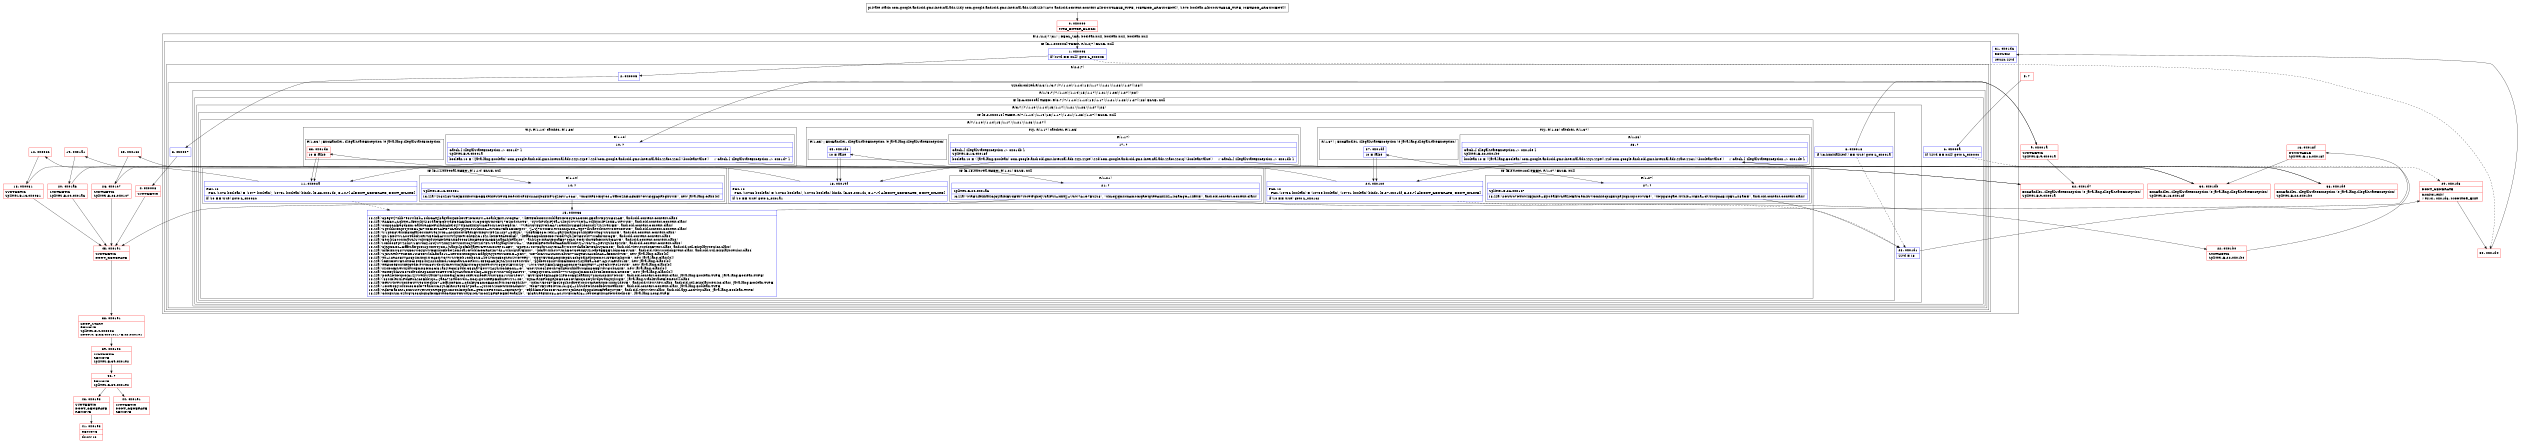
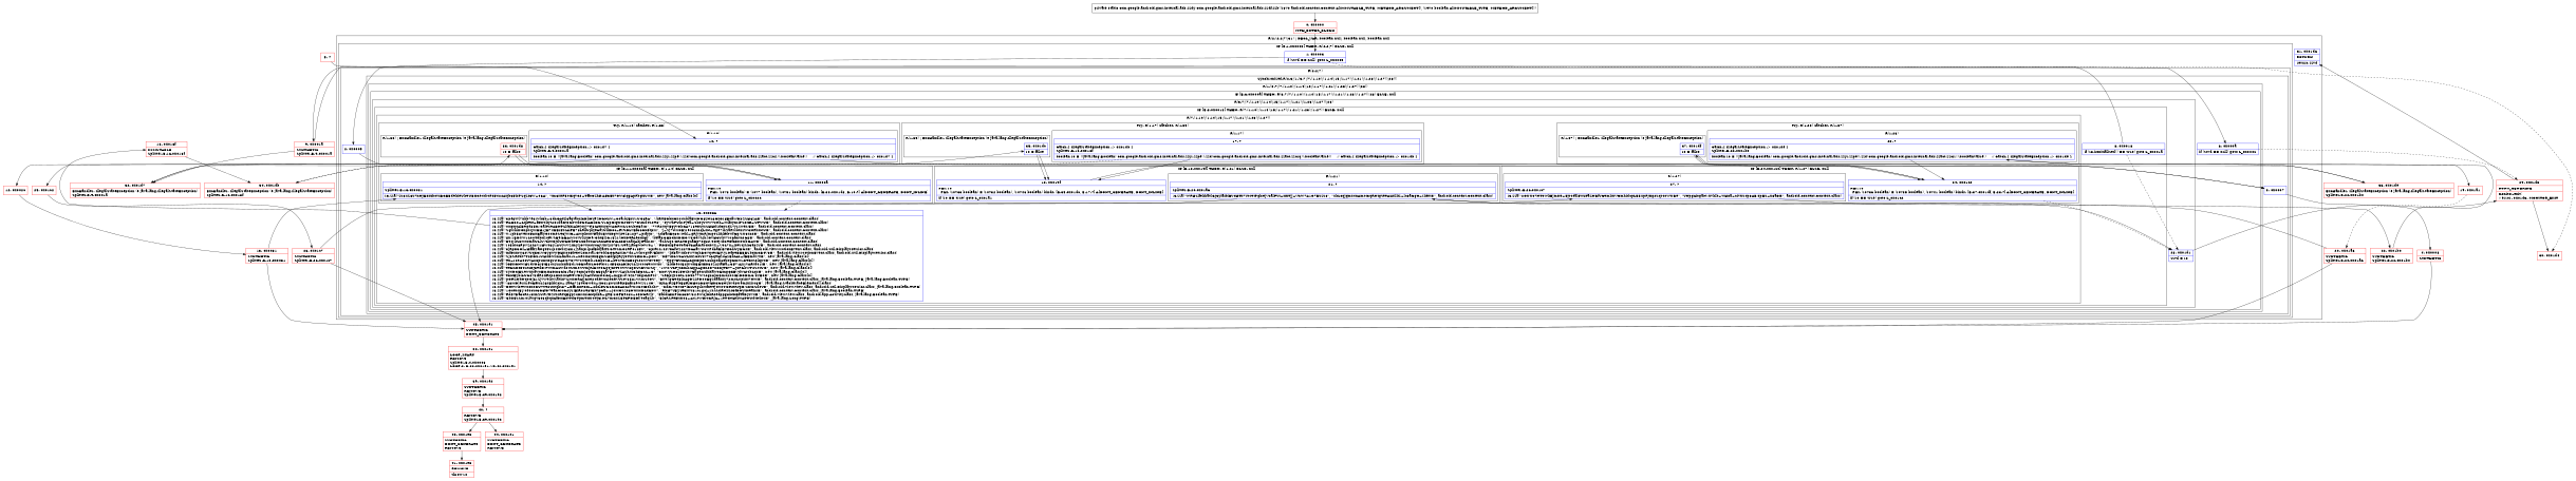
  digraph {
    node [color=red shape=record]
    n1 [color=blue label="{10\:\ ?|Catch:\{ IllegalStateException \-\> 0x01d7 \}\lSplitter:B:9:0x001a\l|boolean r0 = ((java.lang.Boolean) com.google.android.gms.internal.ads.zzyr.zzpe().zzd(com.google.android.gms.internal.ads.zzact.zzcrl)).booleanValue()     \/\/ Catch:\{ IllegalStateException \-\> 0x01d7 \}\l}"]
    n2 [label="{33\:\ 0x01d8|r0 = false\l}"]
    n3 [color=blue label="{14\:\ ?|Splitter:B:13:0x0031\l|r3.zza(\"zu6uZ8u7nNJHsIXbotuBCEBd9hieUh9UBKC94dMPsF422AtJb3FisPSqZI3W+06A\", \"tm6XtP5M5qvCs+TffoCZhF\/AF3Fx7Ow8iqgApPbgXSw=\", new java.lang.Class[0])\l}"]
    n4 [color=blue label="{11\:\ 0x002a|PHI: r0 \l  PHI: (r0v8 boolean) = (r0v7 boolean), (r0v51 boolean) binds: [B:33:0x01d8, B:10:?] A[DONT_GENERATE, DONT_INLINE]\l|if (r0 == true) goto L_0x002c\l}"]
    n5 [color=blue label="{17\:\ ?|Catch:\{ IllegalStateException \-\> 0x01db \}\lSplitter:B:16:0x018f\l|boolean r0 = ((java.lang.Boolean) com.google.android.gms.internal.ads.zzyr.zzpe().zzd(com.google.android.gms.internal.ads.zzact.zzcrq)).booleanValue()     \/\/ Catch:\{ IllegalStateException \-\> 0x01db \}\l}"]
    n6 [color=blue label="{35\:\ 0x01dc|r0 = false\l}"]
    n7 [color=blue label="{21\:\ ?|Splitter:B:20:0x01a6\l|r3.zza(\"WPHSlfekhaYlGJ3yiaIbiBY4HTx7YM9tPghNjV2alPYI+KXTjj+VnW7A1O7Euzu8\", \"uhLcqjqmx4nAmM3qRNIgYeeALxilkZ+lc3aGgO+rkRY=\", android.content.Context.class)\l}"]
    n8 [color=blue label="{18\:\ 0x019f|PHI: r0 \l  PHI: (r0v33 boolean) = (r0v32 boolean), (r0v46 boolean) binds: [B:35:0x01dc, B:17:?] A[DONT_GENERATE, DONT_INLINE]\l|if (r0 == true) goto L_0x01a1\l}"]
    n9 [color=blue label="{23\:\ ?|Catch:\{ IllegalStateException \-\> 0x01de \}\lSplitter:B:22:0x01b0\l|boolean r0 = ((java.lang.Boolean) com.google.android.gms.internal.ads.zzyr.zzpe().zzd(com.google.android.gms.internal.ads.zzact.zzcrr)).booleanValue()     \/\/ Catch:\{ IllegalStateException \-\> 0x01de \}\l}"]
    n10 [color=blue label="{37\:\ 0x01df|r0 = false\l}"]
    n11 [color=blue label="{27\:\ ?|Splitter:B:26:0x01c7\l|r3.zza(\"2OUUc7NT0WkEjmK9+FJMealFwLTaZNBfYG9mkUVQmhidcpLE5upPJKg2uqM0WUBe\", \"YNpg6iogaN\/\/xvhlb+wHna+ciVxu4p8AB\/spEu+x8aQ=\", android.content.Context.class)\l}"]
    n12 [color=blue label="{24\:\ 0x01c0|PHI: r0 \l  PHI: (r0v36 boolean) = (r0v35 boolean), (r0v41 boolean) binds: [B:37:0x01df, B:23:?] A[DONT_GENERATE, DONT_INLINE]\l|if (r0 == true) goto L_0x01c2\l}"]
    n13 [color=blue label="{15\:\ 0x0036|r3.zza(\"3pegtvj7nkb7e3rwh5b+3dnQATJj6aqtaosJ3DkOYPzNGN2w+CoarbJEsY1UQgeA\", \"\/kRTFQbKQx44ublaFMNQ8yNL6QxOrgEofiWDpZSH6zA=\", android.content.Context.class)\lr3.zza(\"RLH60+LqkTN+fFoMkyZr3rdaQt8CbwdFGeiAHk8G\/Y1GpQIgUmMEvr7Qzmd4S0T8\", \"syWhPUhrPj9a+Sk0yzwWVrNh+MlfsynriPZ0XF+UPwU=\", android.content.Context.class)\lr3.zza(\"0Kgq4AlB9gd85m\/CalTu9ABNPLlfchiAkej4yj7Tj8IATJXyqWAQPMLSCSbNBf\/m\", \"7VR2YqvFgyvOhGA7139KYJuSHHdzdCxudZ7JSzwex\/E=\", android.content.Context.class)\lr3.zza(\"SgMhksOnpMJMBH1JH74BErFMAiPE78L9kUpiye6ezUkIKoc+RVuDLvEf36QK5tpM\", \"j+Yj7UMoEzr9M6nnqL4N+TgP7ihZaPMbtnYW3NPxsNU=\", android.content.Context.class)\lr3.zza(\"Y\/1pb58VeX4F8K6fayOs4meS93jwIQ+AMpk0KVFaduEwXDgWis9Z812p7+pIfyJn\", \"SdFaXE08C\/\/Nhl+gRjvJmRjmg4SkhkRbwfGg\/uU8x2s=\", android.content.Context.class)\lr3.zza(\"gx\/1BDivw1L00TdbKz0RVSB9i6BArwMvYzyXN9\/QhtElzG15Zr\/lNxD9PAeoKiHl\", \"kTfa3GHpchXDI5O\/v3QdvSJh\/jOvH3Ukv7M6fmtnsGg=\", android.content.Context.class)\lr3.zza(\"B9q\/kZ3M4smaULlSVckwEJdUNHNhTESXBf44c8ZRnHeQQYAcBESnaqAhjIPahrI0\", \"aShZq0\/KR6YDgcaEp7oqLU\/eOeJ\/Ib2TFfcDX4UbQAw=\", android.content.Context.class)\lr3.zza(\"r05ido8PpVZ2h2V1HWb8y18UjWvZxnyZOvYK4Y06JVkYZsi7FS\/S9aZJacgWNWb+\", \"RDFKlEPOT0aQT6ARmaMKbVy+V0L7x+JIeY4JSh39pzY=\", android.content.Context.class)\lr3.zza(\"3jRp5GOI+HfffIZaNgs5urp4INMy6m1jZanprlp8fEbfjaITI\/GTtSmO29P018Ft\", \"3ps9rI142V56fUZ22VD6Aav\/U6wPd6aBlBvFChUyHGs=\", android.view.MotionEvent.class, android.util.DisplayMetrics.class)\lr3.zza(\"mfDIsnw62VUq5CrwQygwwDHX4oFb9NZomMa1Qv0blGOGPAtzm7d2+whMgYfVEkXw\", \"kd3av\/xIh4WVmhBCVqo9sHJVJ1Nfp9EEBESbqmCB4V8=\", android.view.MotionEvent.class, android.util.DisplayMetrics.class)\lr3.zza(\"SJ3SRTdt7T2FQX1UH4DWlnlLfmao1u+KeMI8XtxEgmSHdfgiJRyy0Txw8FmQ+pQw\", \"KF7kIGwoAULxxzCbY3v7c6qTHz0AzEhtAn+fEEmtiVY=\", new java.lang.Class[0])\lr3.zza(\"Tx+r89A46YvA23pzmXogrUOA3X\/vGVWSwDDb1CKb3SB+k9Zvmo8EcgSe2zWDveRy\", \"tJgqVBYK8iACgXDpES6chgsdiLTk4pCmM15TE0z3kgM=\", new java.lang.Class[0])\lr3.zza(\"lQFXQNWHSdYD6r5tE84uy22hnfx5d1uQHcaULCOPbM14F5cpADjDJSLZMM39MwXu\", \"pJdDeMB2kv4XBHX5K3sZ2yiaFa+GF7\/AJrrVARYf41I=\", new java.lang.Class[0])\lr3.zza(\"eeHcOeF0utKeJ3TdD\/Pwtm6cWd04Ztm9wYmjRiH4t4Gg4JcxT94Ww8qOUzEwK\/Zq\", \"1W0\/YCPJzEmk\/HgpAgOnsO7nBKJT5v7+JoPGhWP2ZMU=\", new java.lang.Class[0])\lr3.zza(\"sy4DcIHS9wxJsfwoEmK8Dm6Gi31a3y\/93mj8TIbrG5gLa7E0wVZAyh\/XGhFGnL+Q\", \"3noVyuO3zFOuhvGfjg9nufIidaw0HmgQ5EVdw6MbLqs=\", new java.lang.Class[0])\lr3.zza(\"e3NEybi6UG3v8IfP2IiRsp6KKM0H99WDhy4AYfUmNolCq+mgpr0V0zn7xdgcLXPM\", \"u9BpIJMOtL\/2Nsb77WSog28jmBm02bMBlDODmG\/3YEo=\", new java.lang.Class[0])\lr3.zza(\"pORZNbNq0Oj61ZjvW9kWzatiK7LMxOR6JjGIN24dRVcLieCRVYuov8581WrmSeOY\", \"BYT\/lgG9eBlnAgDZzPD0oHgzdaaxxy72moL0pisX7NM=\", android.content.Context.class, java.lang.Boolean.TYPE, java.lang.Boolean.TYPE)\lr3.zza(\"\/88MDl9rX1PoHRuLz6sEkbzq0+\/JaeA7z8TdQwdu+XCq1g0SXeRpE8fX29WzS14O\", \"IIJxA\/RzEPbEgRJQH0LQ8KVHKqG3NyhvdpUemJxyiMg=\", java.lang.StackTraceElement[].class)\lr3.zza(\"DRYWi0TWx0xeQUvY98UNqkz37+DffrKoPBm+2dnlFUG6mCEAnCrfVx\/sGMEehzhv\", \"Kdm\/VBMF7iBcZ9grhMfx9Tj4MMt8RNRYpD\/uKt2ZdeY=\", android.view.View.class, android.util.DisplayMetrics.class, java.lang.Boolean.TYPE)\lr3.zza(\"1OoeMBy\/0f4cuo3Q6fO79anCMG2ySlElR0298tBh7pCa++J4MQSzo8NUX4DLdHow\", \"9bH7YEZYe5itvs31c1gcj+rhSSdPNkSIQfDNYXo9ahs=\", android.content.Context.class, java.lang.Boolean.TYPE)\lr3.zza(\"Rd5vBa3cRt13XnZUPrTszYMRTqEgpzuKs4niQNpf2R+gTE\/2OPB9o8u+o5NCRvjI\", \"FfddiHmPb383DV6rreW8JKkRsedppg8iNKEfTaDysv4=\", android.view.View.class, android.app.Activity.class, java.lang.Boolean.TYPE)\lr3.zza(\"GbK5uSm\/ozfwgv6o3qbqx6fDKHstTdGTpmTKU4TJ3rNL7mCxZBP5PDEDf\/9caqZb\", \"Bl3RSPeFXX48+A41tWFMGRj6+1eT4NHtkwATNUdtNkM=\", java.lang.Long.TYPE)\l}"]
    n14 [color=blue label="{8\:\ 0x0018|if (r3.isInitialized() == true) goto L_0x001a\l}"]
    n15 [color=blue label="{28\:\ 0x01d1|zzvd = r3\l}"]
    n16 [color=blue label="{6\:\ 0x000a|if (zzvd == null) goto L_0x000c\l}"]
    n17 [color=blue label="{3\:\ 0x0007}"]
    n18 [color=blue label="{2\:\ 0x0005}"]
    n19 [color=blue label="{1\:\ 0x0003|if (zzvd == null) goto L_0x0005\l}"]
    n20 [color=blue label="{31\:\ 0x01d6|RETURN\l|return zzvd\l}"]
    n21 [label="{32\:\ 0x01d7|ExcHandler: IllegalStateException (e java.lang.IllegalStateException)\lSplitter:B:9:0x001a\l}"]
    n22 [label="{12\:\ 0x002c}"]
    n23 [label="{34\:\ 0x01db|ExcHandler: IllegalStateException (e java.lang.IllegalStateException)\lSplitter:B:16:0x018f\l}"]
    n24 [label="{22\:\ 0x01b0|SYNTHETIC\lSplitter:B:22:0x01b0\l}"]
    n25 [label="{45\:\ 0x01e1|SYNTHETIC\lDONT_GENERATE\l}"]
    n26 [label="{19\:\ 0x01a1}"]
    n27 [label="{36\:\ 0x01de|ExcHandler: IllegalStateException (e java.lang.IllegalStateException)\lSplitter:B:22:0x01b0\l}"]
    n28 [label="{25\:\ 0x01c2}"]
    n29 [label="{16\:\ 0x018f|IMMUTABLE\lSplitter:B:16:0x018f\l}"]
    n30 [label="{9\:\ 0x001a|SYNTHETIC\lSplitter:B:9:0x001a\l}"]
    n31 [label="{29\:\ 0x01d3|DONT_GENERATE\l|monitor\-exit(\l\/\/ error: 0x01d3: MONITOR_EXIT  \l}"]
    n32 [label="{4\:\ 0x0008|SYNTHETIC\l}"]
    n33 [label="{30\:\ 0x01d4}"]
    n34 [label="{13\:\ 0x0031|SYNTHETIC\lSplitter:B:13:0x0031\l}"]
    n35 [label="{20\:\ 0x01a6|SYNTHETIC\lSplitter:B:20:0x01a6\l}"]
    n36 [label="{38\:\ 0x01e1|LOOP_START\lREMOVE\lSplitter:B:4:0x0008\lLOOP:0: B:38:0x01e1\-\>B:42:0x01e1\l}"]
    n37 [label="{26\:\ 0x01c7|SYNTHETIC\lSplitter:B:26:0x01c7\l}"]
    n38 [label="{0\:\ 0x0000|MTH_ENTER_BLOCK\l}"]
    n39 [label="{5\:\ ?}"]
    n40 [label="{39\:\ 0x01e2|SYNTHETIC\lREMOVE\lSplitter:B:39:0x01e2\l}"]
    n41 [label="{40\:\ ?|REMOVE\lSplitter:B:39:0x01e2\l}"]
    n42 [label="{43\:\ 0x01e3|SYNTHETIC\lDONT_GENERATE\lREMOVE\l}"]
    n43 [label="{44\:\ 0x01e1|SYNTHETIC\lDONT_GENERATE\lREMOVE\l}"]
    n44 [label="{41\:\ 0x01e3|REMOVE\l|throw r0\l}"]
    n45 [label="{private static com.google.android.gms.internal.ads.zzdy com.google.android.gms.internal.ads.zzdf.zzb((r8v0 android.content.Context A[IMMUTABLE_TYPE, METHOD_ARGUMENT]), (r9v0 boolean A[IMMUTABLE_TYPE, METHOD_ARGUMENT])) }" color=""]
    subgraph cluster_1 {
      label="R(2:(2:2|7)|31) | DECL_VAR: boolean null, boolean null, boolean null\l"
      n20
      subgraph cluster_2 {
        label="IF [B:1:0x0003] THEN: R(2:2|7) ELSE: null"
        n19
        subgraph cluster_3 {
          label="R(2:2|7)"
          n18
          subgraph cluster_4 {
            label="Synchronized:R(2:3|(1:(3:7|(7:(1:10)|(1:14)|15|(1:17)|(1:21)|(1:23)|(1:27))|28)))"
            n17
            subgraph cluster_5 {
              label="R(1:(3:7|(7:(1:10)|(1:14)|15|(1:17)|(1:21)|(1:23)|(1:27))|28))"
              subgraph cluster_6 {
                label="IF [B:6:0x000a] THEN: R(3:7|(7:(1:10)|(1:14)|15|(1:17)|(1:21)|(1:23)|(1:27))|28) ELSE: null"
                n16
                subgraph cluster_7 {
                  label="R(3:7|(7:(1:10)|(1:14)|15|(1:17)|(1:21)|(1:23)|(1:27))|28)"
                  n15
                  subgraph cluster_8 {
                    label="IF [B:8:0x0018] THEN: R(7:(1:10)|(1:14)|15|(1:17)|(1:21)|(1:23)|(1:27)) ELSE: null"
                    n14
                    subgraph cluster_9 {
                      label="R(7:(1:10)|(1:14)|15|(1:17)|(1:21)|(1:23)|(1:27))"
                      n13
                      subgraph cluster_10 {
                        label="Try: R(1:10) catches: R(1:33)"
                        subgraph cluster_11 {
                          label="R(1:10)"
                          n1
                        }
                        subgraph cluster_12 {
                          label="R(1:33) | ExcHandler: IllegalStateException (e java.lang.IllegalStateException)\l"
                          n2
                        }
                      }
                      subgraph cluster_13 {
                        label="IF [B:11:0x002a] THEN: R(1:14) ELSE: null"
                        n4
                        subgraph cluster_14 {
                          label="R(1:14)"
                          n3
                        }
                      }
                      subgraph cluster_15 {
                        label="Try: R(1:17) catches: R(1:35)"
                        subgraph cluster_16 {
                          label="R(1:17)"
                          n5
                        }
                        subgraph cluster_17 {
                          label="R(1:35) | ExcHandler: IllegalStateException (e java.lang.IllegalStateException)\l"
                          n6
                        }
                      }
                      subgraph cluster_18 {
                        label="IF [B:18:0x019f] THEN: R(1:21) ELSE: null"
                        n8
                        subgraph cluster_19 {
                          label="R(1:21)"
                          n7
                        }
                      }
                      subgraph cluster_20 {
                        label="Try: R(1:23) catches: R(1:37)"
                        subgraph cluster_21 {
                          label="R(1:23)"
                          n9
                        }
                        subgraph cluster_22 {
                          label="R(1:37) | ExcHandler: IllegalStateException (e java.lang.IllegalStateException)\l"
                          n10
                        }
                      }
                      subgraph cluster_23 {
                        label="IF [B:24:0x01c0] THEN: R(1:27) ELSE: null"
                        n12
                        subgraph cluster_24 {
                          label="R(1:27)"
                          n11
                        }
                      }
                    }
                  }
                }
              }
            }
          }
        }
      }
    }
    subgraph cluster_25 {
      label="R(1:33) | ExcHandler: IllegalStateException (e java.lang.IllegalStateException)\l"
    }
    subgraph cluster_26 {
      label="R(1:35) | ExcHandler: IllegalStateException (e java.lang.IllegalStateException)\l"
    }
    subgraph cluster_27 {
      label="R(1:37) | ExcHandler: IllegalStateException (e java.lang.IllegalStateException)\l"
    }
-   n1 -> n4
+   n1 -> n17
    n1 -> n21
    n2 -> n4
    n2 -> n4
    n3 -> n13
    n4 -> n13 [style=dashed]
    n4 -> n22
    n5 -> n8
-   n5 -> n23
+   n5 -> n23 [style=dashed]
    n6 -> n8
    n6 -> n8
    n7 -> n24
    n7 -> n25
    n8 -> n26
    n9 -> n12
    n9 -> n27
    n10 -> n12
    n10 -> n12
    n11 -> n15
    n12 -> n15 [style=dashed]
    n12 -> n28
    n13 -> n29
    n14 -> n15 [style=dashed]
    n14 -> n30
    n15 -> n31
    n16 -> n31 [style=dashed]
    n17 -> n32
    n18 -> n17
    n19 -> n18
    n19 -> n33 [style=dashed]
    n21 -> n2
    n22 -> n34
    n23 -> n6
    n24 -> n9
    n25 -> n36
-   n26 -> n35
+   n26 -> n35 [style=dashed]
    n27 -> n10
    n28 -> n37
    n29 -> n23
    n30 -> n1
    n30 -> n21
    n31 -> n33
    n32 -> n25
-   n33 -> n20
+   n31 -> n20
    n34 -> n3
    n34 -> n25
    n35 -> n7
    n35 -> n25
    n36 -> n40
    n37 -> n11
    n37 -> n25
    n38 -> n19
    n39 -> n16
    n40 -> n41
    n41 -> n42
    n41 -> n43
    n42 -> n44
    n45 -> n38
  }
